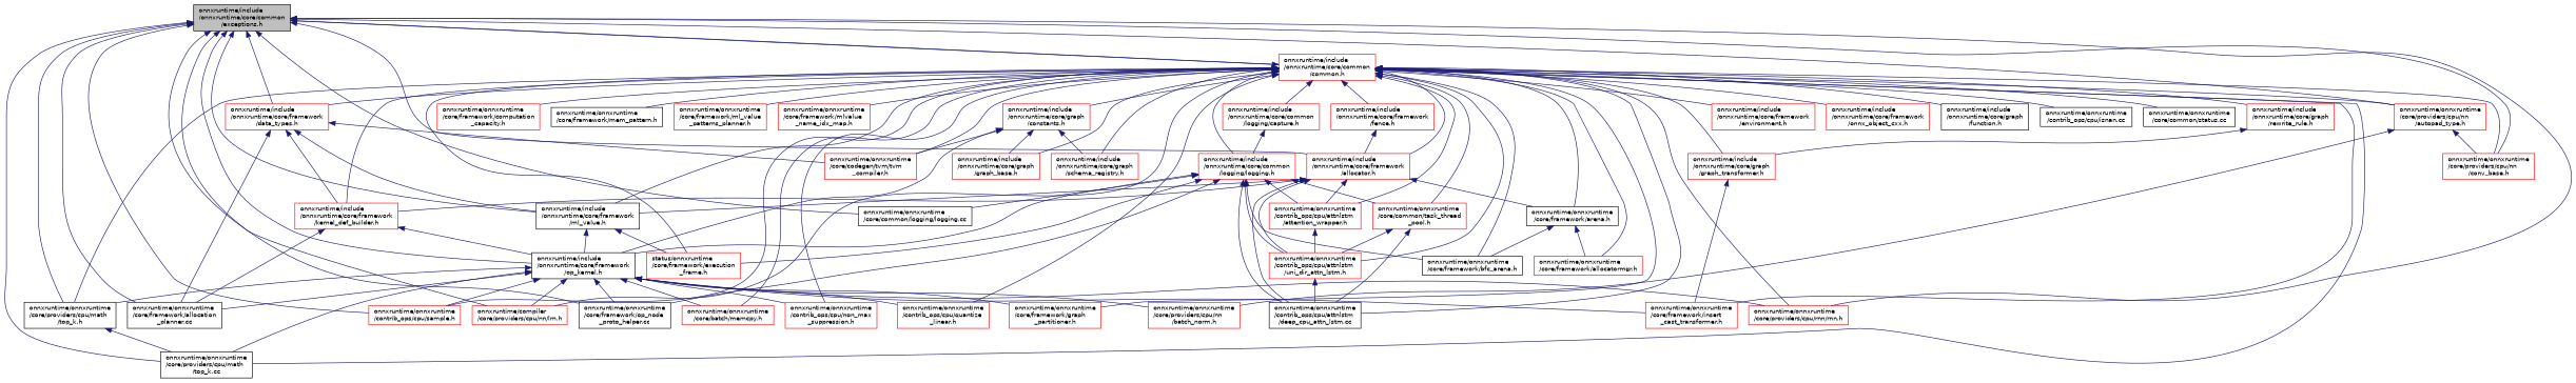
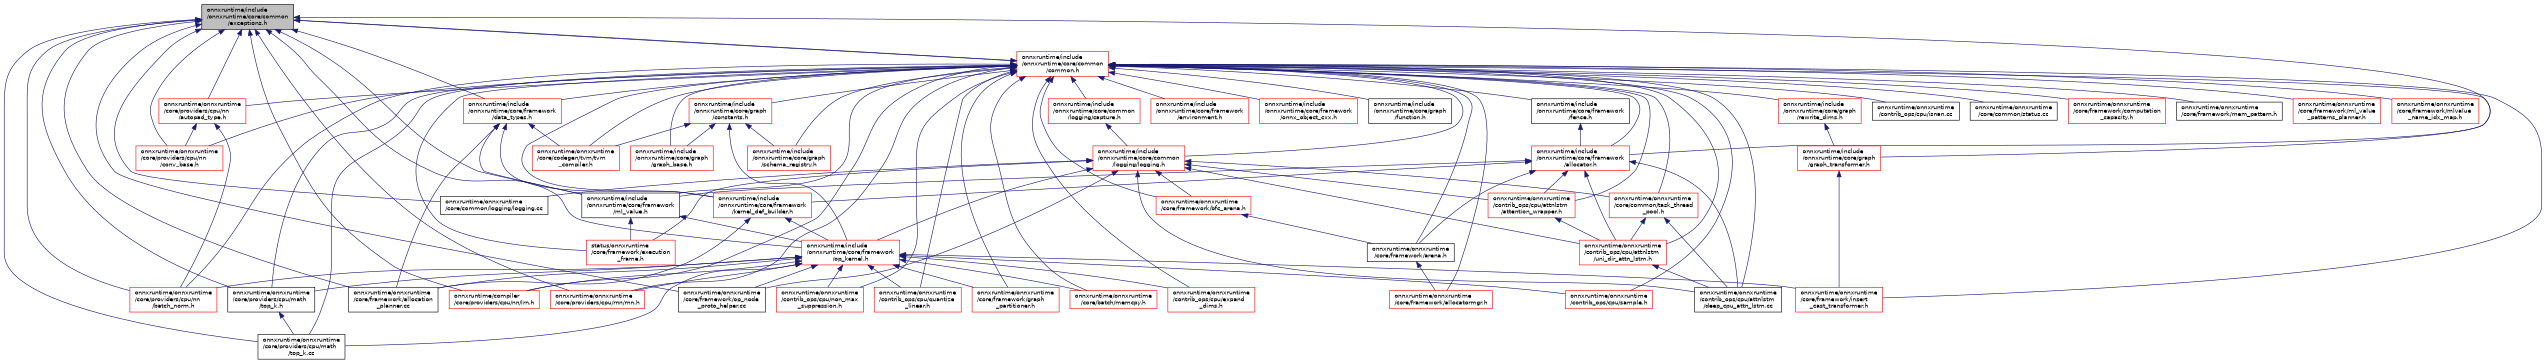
  digraph {
    node [color=red fillcolor=white fontname=Helvetica fontsize=10 shape=record style=filled]
    edge [color=midnightblue dir=back fontname=Helvetica fontsize=10 labelfontname=Helvetica labelfontsize=10 style=solid]
    n1 [color=black fillcolor=grey75 fontcolor=black height=0.2 label="onnxruntime/include\l/onnxruntime/core/common\l/exceptions.h" width=0.4]
    n2 [height=0.2 label="onnxruntime/include\l/onnxruntime/core/common\l/common.h" width=0.4]
-   n3 [color=black height=0.2 label="onnxruntime/include\l/onnxruntime/core/framework\l/op_kernel.h" width=0.4]
+   n3 [height=0.2 label="onnxruntime/include\l/onnxruntime/core/framework\l/op_kernel.h" width=0.4]
    n4 [color=black height=0.2 label="onnxruntime/onnxruntime\l/core/framework/allocation\l_planner.cc" width=0.4]
    n5 [color=black height=0.2 label="onnxruntime/onnxruntime\l/core/framework/op_node\l_proto_helper.cc" width=0.4]
    n6 [color=black height=0.2 label="onnxruntime/onnxruntime\l/core/providers/cpu/math\l/top_k.cc" width=0.4]
    n7 [color=black height=0.2 label="onnxruntime/onnxruntime\l/core/providers/cpu/math\l/top_k.h" width=0.4]
    n8 [height=0.2 label="onnxruntime/onnxruntime\l/core/providers/cpu/nn\l/batch_norm.h" width=0.4]
    n9 [height=0.2 label="onnxruntime/onnxruntime\l/core/providers/cpu/nn\l/conv_base.h" width=0.4]
    n10 [height=0.2 label="onnxruntime/compiler\l/core/providers/cpu/nn/lrn.h" width=0.4]
    n11 [height=0.2 label="onnxruntime/onnxruntime\l/core/providers/cpu/rnn/rnn.h" width=0.4]
    n12 [color=black height=0.2 label="onnxruntime/onnxruntime\l/core/common/logging/logging.cc" width=0.4]
    n13 [height=0.2 label="onnxruntime/include\l/onnxruntime/core/framework\l/allocator.h" width=0.4]
    n14 [color=black height=0.2 label="onnxruntime/include\l/onnxruntime/core/framework\l/ml_value.h" width=0.4]
    n15 [height=0.2 label="onnxruntime/include\l/onnxruntime/core/framework\l/data_types.h" width=0.4]
    n16 [height=0.2 label="onnxruntime/onnxruntime\l/core/providers/cpu/nn\l/autopad_type.h" width=0.4]
    n17 [height=0.2 label="onnxruntime/include\l/onnxruntime/core/common\l/logging/capture.h" width=0.4]
    n18 [height=0.2 label="onnxruntime/include\l/onnxruntime/core/common\l/logging/logging.h" width=0.4]
+   n19 [height=0.2 label="onnxruntime/onnxruntime\l/contrib_ops/cpu/expand\l_dims.h" width=0.4]
    n20 [height=0.2 label="onnxruntime/onnxruntime\l/contrib_ops/cpu/sample.h" width=0.4]
    n21 [height=0.2 label="onnxruntime/onnxruntime\l/contrib_ops/cpu/non_max\l_suppression.h" width=0.4]
    n22 [height=0.2 label="onnxruntime/onnxruntime\l/contrib_ops/cpu/quantize\l_linear.h" width=0.4]
    n23 [height=0.2 label="onnxruntime/onnxruntime\l/core/framework/graph\l_partitioner.h" width=0.4]
    n24 [height=0.2 label="onnxruntime/onnxruntime\l/core/framework/insert\l_cast_transformer.h" width=0.4]
    n25 [height=0.2 label="onnxruntime/onnxruntime\l/core/batch/memcpy.h" width=0.4]
    n26 [height=0.2 label="onnxruntime/onnxruntime\l/contrib_ops/cpu/attnlstm\l/attention_wrapper.h" width=0.4]
    n27 [height=0.2 label="onnxruntime/onnxruntime\l/contrib_ops/cpu/attnlstm\l/uni_dir_attn_lstm.h" width=0.4]
    n28 [color=black height=0.2 label="onnxruntime/onnxruntime\l/contrib_ops/cpu/attnlstm\l/deep_cpu_attn_lstm.cc" width=0.4]
    n29 [height=0.2 label="onnxruntime/onnxruntime\l/core/common/task_thread\l_pool.h" width=0.4]
-   n30 [color=black height=0.2 label="onnxruntime/onnxruntime\l/core/framework/bfc_arena.h" width=0.4]
+   n30 [height=0.2 label="onnxruntime/onnxruntime\l/core/framework/bfc_arena.h" width=0.4]
    n31 [height=0.2 label="status/onnxruntime\l/core/framework/execution\l_frame.h" width=0.4]
    n32 [height=0.2 label="onnxruntime/include\l/onnxruntime/core/framework\l/kernel_def_builder.h" width=0.4]
    n33 [color=black height=0.2 label="onnxruntime/onnxruntime\l/core/framework/arena.h" width=0.4]
    n34 [height=0.2 label="onnxruntime/onnxruntime\l/core/framework/allocatormgr.h" width=0.4]
    n35 [height=0.2 label="onnxruntime/onnxruntime\l/core/codegen/tvm/tvm\l_compiler.h" width=0.4]
    n36 [height=0.2 label="onnxruntime/include\l/onnxruntime/core/framework\l/environment.h" width=0.4]
-   n37 [height=0.2 label="onnxruntime/include\l/onnxruntime/core/framework\l/fence.h" width=0.4]
+   n37 [color=black height=0.2 label="onnxruntime/include\l/onnxruntime/core/framework\l/fence.h" width=0.4]
    n38 [height=0.2 label="onnxruntime/include\l/onnxruntime/core/framework\l/onnx_object_cxx.h" width=0.4]
    n39 [height=0.2 label="onnxruntime/include\l/onnxruntime/core/graph\l/constants.h" width=0.4]
    n40 [height=0.2 label="onnxruntime/include\l/onnxruntime/core/graph\l/graph_base.h" width=0.4]
    n41 [height=0.2 label="onnxruntime/include\l/onnxruntime/core/graph\l/schema_registry.h" width=0.4]
    n42 [color=black height=0.2 label="onnxruntime/include\l/onnxruntime/core/graph\l/function.h" width=0.4]
    n43 [height=0.2 label="onnxruntime/include\l/onnxruntime/core/graph\l/graph_transformer.h" width=0.4]
-   n44 [height=0.2 label="onnxruntime/include\l/onnxruntime/core/graph\l/rewrite_rule.h" width=0.4]
+   n44 [height=0.2 label="onnxruntime/include\l/onnxruntime/core/graph\l/rewrite_dims.h" width=0.4]
    n45 [color=black height=0.2 label="onnxruntime/onnxruntime\l/contrib_ops/cpu/isnan.cc" width=0.4]
    n46 [color=black height=0.2 label="onnxruntime/onnxruntime\l/core/common/status.cc" width=0.4]
    n47 [height=0.2 label="onnxruntime/onnxruntime\l/core/framework/computation\l_capacity.h" width=0.4]
    n48 [color=black height=0.2 label="onnxruntime/onnxruntime\l/core/framework/mem_pattern.h" width=0.4]
    n49 [height=0.2 label="onnxruntime/onnxruntime\l/core/framework/ml_value\l_patterns_planner.h" width=0.4]
    n50 [height=0.2 label="onnxruntime/onnxruntime\l/core/framework/mlvalue\l_name_idx_map.h" width=0.4]
    n1 -> n2
    n1 -> n3
    n1 -> n4
    n1 -> n5
    n1 -> n6
    n1 -> n7
-   n1 -> n20
+   n1 -> n8
    n1 -> n9
    n1 -> n10
    n1 -> n11
    n1 -> n12
    n1 -> n13
    n1 -> n14
    n1 -> n15
    n1 -> n16
    n2 -> n1
    n2 -> n6
    n2 -> n7
+   n2 -> n8
    n2 -> n9
    n2 -> n10
    n2 -> n11
    n2 -> n13
    n2 -> n14
    n2 -> n15
    n2 -> n16
    n2 -> n17
    n2 -> n18
+   n2 -> n19
    n2 -> n20
    n2 -> n21
    n2 -> n22
    n2 -> n23
    n2 -> n24
    n2 -> n25
    n2 -> n26
    n2 -> n27
    n2 -> n28
    n2 -> n29
    n2 -> n30
    n2 -> n31
    n2 -> n32
    n2 -> n33
    n2 -> n34
    n2 -> n35
    n2 -> n36
    n2 -> n37
    n2 -> n38
    n2 -> n39
    n2 -> n40
    n2 -> n41
    n2 -> n42
    n2 -> n43
    n2 -> n44
    n2 -> n45
    n2 -> n46
    n2 -> n47
    n2 -> n48
    n2 -> n49
    n2 -> n50
    n3 -> n4
    n3 -> n5
    n3 -> n6
    n3 -> n7
    n3 -> n8
    n3 -> n10
    n3 -> n11
+   n3 -> n19
    n3 -> n20
    n3 -> n21
    n3 -> n22
    n3 -> n23
    n3 -> n24
    n3 -> n25
    n7 -> n6
    n13 -> n14
    n13 -> n26
    n13 -> n27
    n13 -> n28
    n13 -> n32
    n13 -> n33
    n14 -> n3
    n14 -> n31
    n15 -> n4
    n15 -> n14
    n15 -> n32
    n15 -> n35
    n16 -> n8
    n16 -> n9
    n17 -> n18
    n18 -> n3
    n18 -> n5
    n18 -> n12
    n18 -> n26
    n18 -> n27
    n18 -> n28
    n18 -> n29
    n18 -> n30
    n18 -> n31
    n26 -> n27
    n27 -> n28
    n29 -> n27
    n29 -> n28
    n32 -> n3
    n32 -> n4
-   n33 -> n30
+   n30 -> n33
    n33 -> n34
    n37 -> n13
    n39 -> n3
    n39 -> n35
    n39 -> n40
    n39 -> n41
    n43 -> n24
    n44 -> n43
  }
